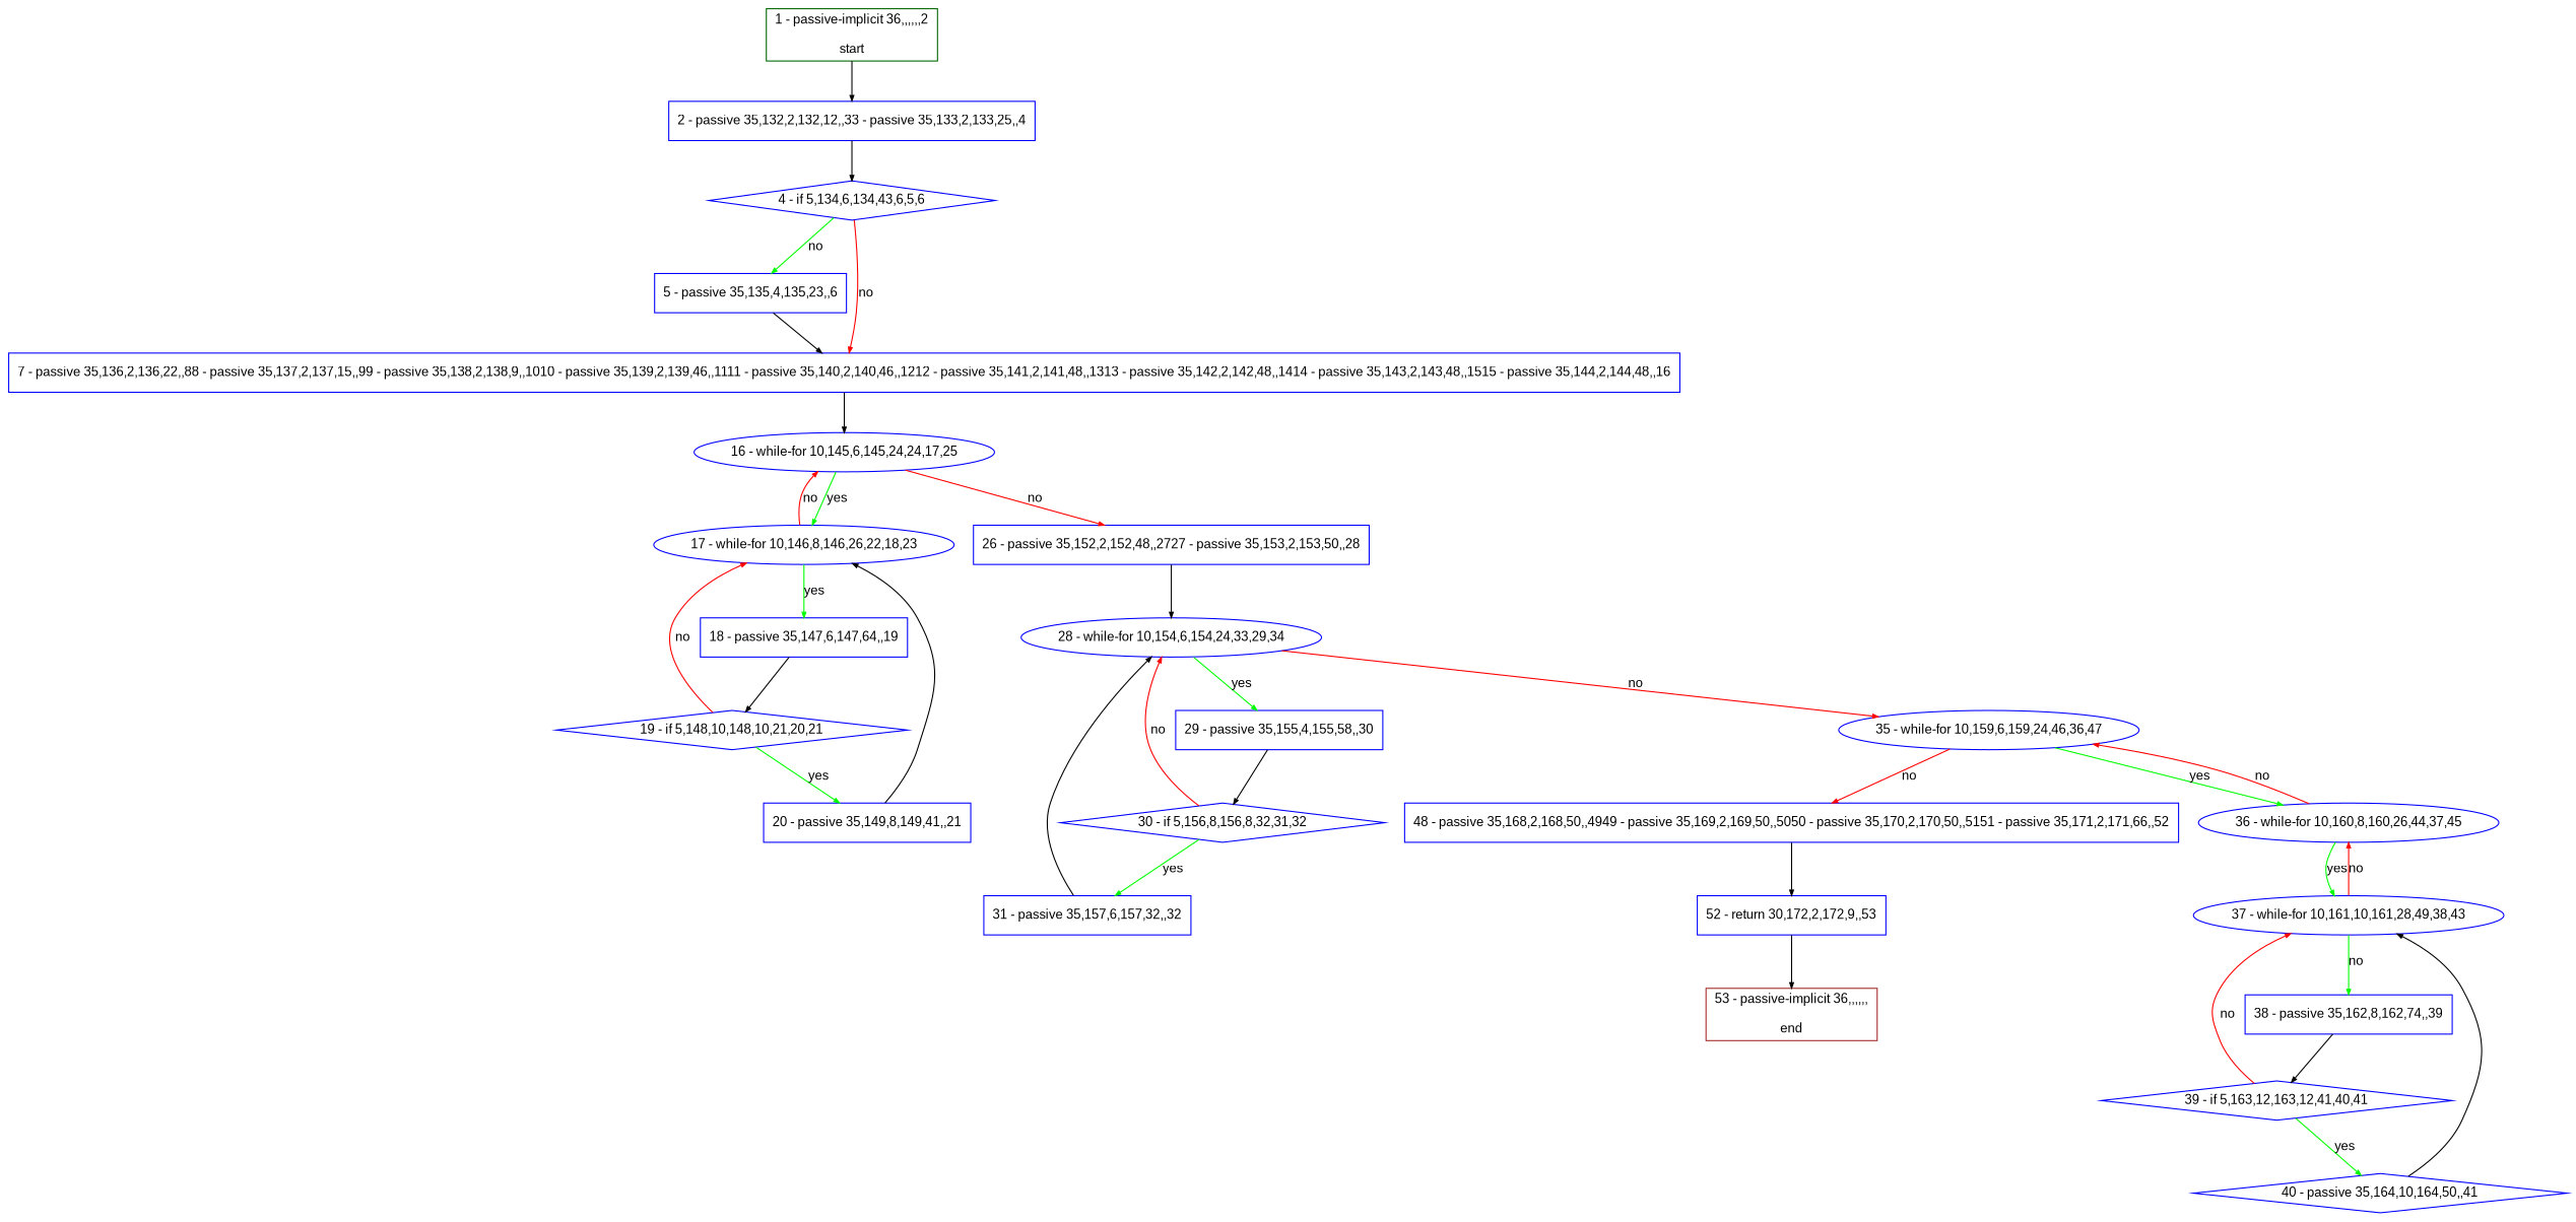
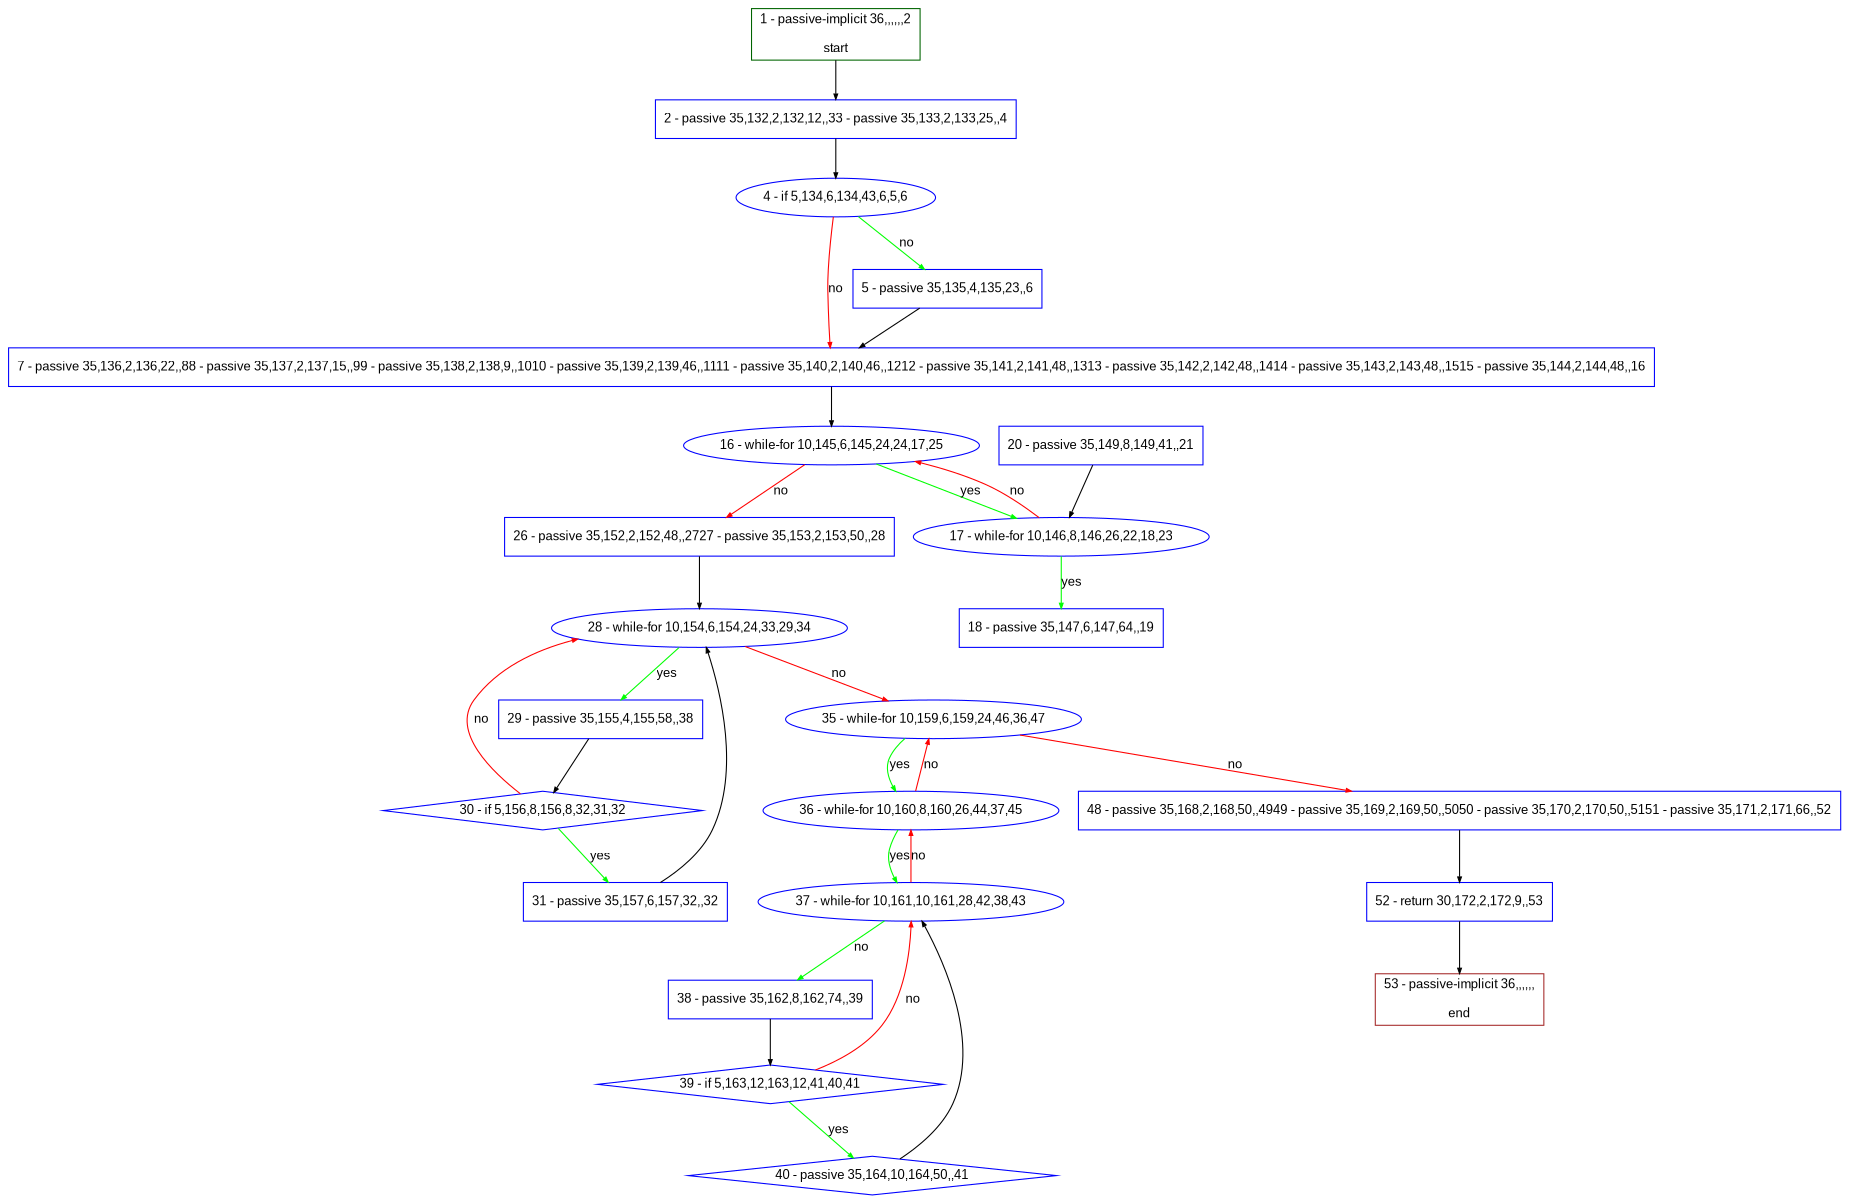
  digraph {
    bgcolor=white
    compound=true
    fillcolor="#FFFFCC"
    fontname=Arial
    fontsize=12
    pack=true
    packmode=clust
    style="rounded,filled"
    node [color="#0000ff" compound=true fillcolor="#ffffff" fixedsize=false fontname=Arial fontsize=12 node_initialized=no shape=box style=filled]
    edge [arrowhead=normal arrowsize=0.5 arrowtail=none color="#000000" compound=true dir=forward fontcolor=black fontname=Arial fontsize=12]
    n1 [label="2 - passive 35,132,2,132,12,,33 - passive 35,133,2,133,25,,4"]
-   n2 [label="4 - if 5,134,6,134,43,6,5,6" shape=diamond]
+   n2 [label="4 - if 5,134,6,134,43,6,5,6" shape=ellipse]
    n3 [label="5 - passive 35,135,4,135,23,,6"]
    n4 [label="7 - passive 35,136,2,136,22,,88 - passive 35,137,2,137,15,,99 - passive 35,138,2,138,9,,1010 - passive 35,139,2,139,46,,1111 - passive 35,140,2,140,46,,1212 - passive 35,141,2,141,48,,1313 - passive 35,142,2,142,48,,1414 - passive 35,143,2,143,48,,1515 - passive 35,144,2,144,48,,16"]
    n5 [color="#006400" label="1 - passive-implicit 36,,,,,,2\n\nstart"]
    n6 [label="16 - while-for 10,145,6,145,24,24,17,25" shape=oval]
    n7 [label="17 - while-for 10,146,8,146,26,22,18,23" shape=oval]
    n8 [label="26 - passive 35,152,2,152,48,,2727 - passive 35,153,2,153,50,,28"]
    n9 [label="18 - passive 35,147,6,147,64,,19"]
    n10 [label="28 - while-for 10,154,6,154,24,33,29,34" shape=oval]
-   n11 [label="19 - if 5,148,10,148,10,21,20,21" shape=diamond]
-   n12 [label="29 - passive 35,155,4,155,58,,30"]
+   n12 [label="29 - passive 35,155,4,155,58,,38"]
    n13 [label="35 - while-for 10,159,6,159,24,46,36,47" shape=oval]
    n14 [label="20 - passive 35,149,8,149,41,,21"]
    n15 [label="30 - if 5,156,8,156,8,32,31,32" shape=diamond]
    n16 [label="36 - while-for 10,160,8,160,26,44,37,45" shape=oval]
    n17 [label="48 - passive 35,168,2,168,50,,4949 - passive 35,169,2,169,50,,5050 - passive 35,170,2,170,50,,5151 - passive 35,171,2,171,66,,52"]
    n18 [label="31 - passive 35,157,6,157,32,,32"]
-   n19 [label="37 - while-for 10,161,10,161,28,49,38,43" shape=oval]
+   n19 [label="37 - while-for 10,161,10,161,28,42,38,43" shape=oval]
    n20 [label="52 - return 30,172,2,172,9,,53"]
    n21 [label="38 - passive 35,162,8,162,74,,39"]
    n22 [color="#a52a2a" label="53 - passive-implicit 36,,,,,,\n\nend"]
    n23 [label="39 - if 5,163,12,163,12,41,40,41" shape=diamond]
    n24 [label="40 - passive 35,164,10,164,50,,41" shape=diamond]
    n1 -> n2
    n2 -> n3 [color="#00ff00" label=no]
    n2 -> n4 [color="#ff0000" label=no]
    n3 -> n4
    n4 -> n6
    n5 -> n1
    n6 -> n7 [color="#00ff00" label=yes]
    n6 -> n8 [color="#ff0000" label=no]
    n7 -> n6 [color="#ff0000" label=no]
    n7 -> n9 [color="#00ff00" label=yes]
    n8 -> n10
-   n9 -> n11
    n10 -> n12 [color="#00ff00" label=yes]
    n10 -> n13 [color="#ff0000" label=no]
-   n11 -> n7 [color="#ff0000" label=no]
-   n11 -> n14 [color="#00ff00" label=yes]
    n12 -> n15
    n13 -> n16 [color="#00ff00" label=yes]
    n13 -> n17 [color="#ff0000" label=no]
    n14 -> n7
    n15 -> n10 [color="#ff0000" label=no]
    n15 -> n18 [color="#00ff00" label=yes]
    n16 -> n13 [color="#ff0000" label=no]
    n16 -> n19 [color="#00ff00" label=yes]
    n17 -> n20
    n18 -> n10
    n19 -> n16 [color="#ff0000" label=no]
    n19 -> n21 [color="#00ff00" label=no]
    n20 -> n22
    n21 -> n23
    n23 -> n19 [color="#ff0000" label=no]
    n23 -> n24 [color="#00ff00" label=yes]
    n24 -> n19
  }
